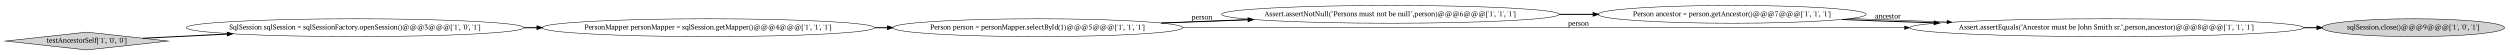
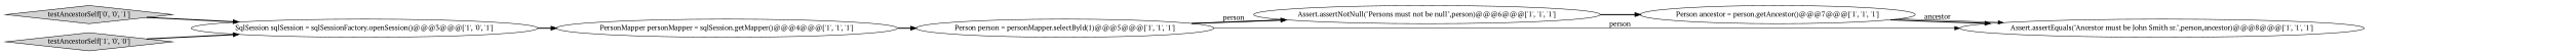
  digraph {
    fontname="PT Serif"
    rankdir=LR
    node [fillcolor=white fontname="PT Serif" shape=ellipse style=filled]
    edge [fontname="PT Serif" style=bold]
-   n1 [fillcolor=lightgray label="sqlSession.close()@@@9@@@['1', '0', '1']"]
    n2 [label="PersonMapper personMapper = sqlSession.getMapper()@@@4@@@['1', '1', '1']"]
    n3 [label="Person person = personMapper.selectById(1)@@@5@@@['1', '1', '1']"]
    n4 [label="Assert.assertNotNull(\"Persons must not be null\",person)@@@6@@@['1', '1', '1']"]
    n5 [label="Assert.assertEquals(\"Ancestor must be John Smith sr.\",person,ancestor)@@@8@@@['1', '1', '1']"]
    n6 [label="Person ancestor = person.getAncestor()@@@7@@@['1', '1', '1']"]
+   n7 [fillcolor=lightgray label="testAncestorSelf['0', '0', '1']" shape=diamond]
    n8 [label="SqlSession sqlSession = sqlSessionFactory.openSession()@@@3@@@['1', '0', '1']"]
    n9 [fillcolor=lightgray label="testAncestorSelf['1', '0', '0']" shape=diamond]
    n2 -> n3
    n3 -> n4 [label=person style=solid]
    n3 -> n4
    n3 -> n5 [label=person style=solid]
    n4 -> n6
-   n5 -> n1
    n6 -> n5 [label=ancestor style=solid]
    n6 -> n5
+   n7 -> n8
    n8 -> n2
    n9 -> n8
  }
